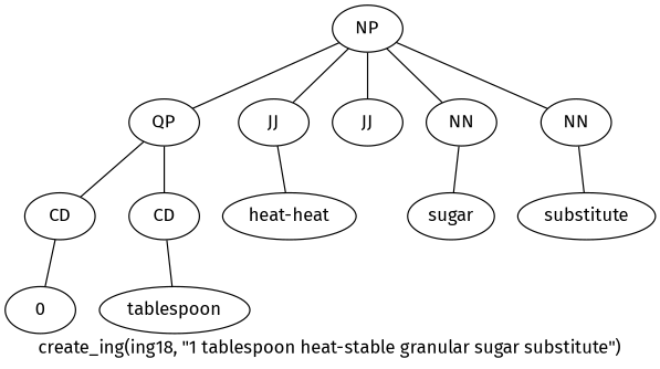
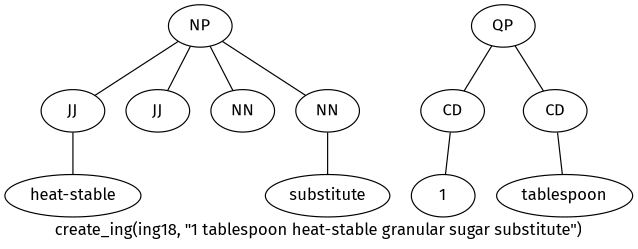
  graph {
    fontname="Fira Sans"
    label="create_ing(ing18, \"1 tablespoon heat-stable granular sugar substitute\")"
    node [fontname="Fira Sans"]
    edge [fontname="Fira Sans"]
    n1 [label=NP]
    n2 [label=QP]
    n3 [label=JJ]
    n4 [label=JJ]
    n5 [label=NN]
    n6 [label=NN]
    n7 [label=CD]
    n8 [label=CD]
-   n9 [label="heat-heat"]
-   n10 [label=sugar]
+   n9 [label="heat-stable"]
    n11 [label=substitute]
-   n12 [label=0]
+   n12 [label=1]
    n13 [label=tablespoon]
-   n1 -- n2
    n1 -- n3
    n1 -- n4
    n1 -- n5
    n1 -- n6
    n2 -- n7
    n2 -- n8
    n3 -- n9
-   n5 -- n10
    n6 -- n11
    n7 -- n12
    n8 -- n13
  }
